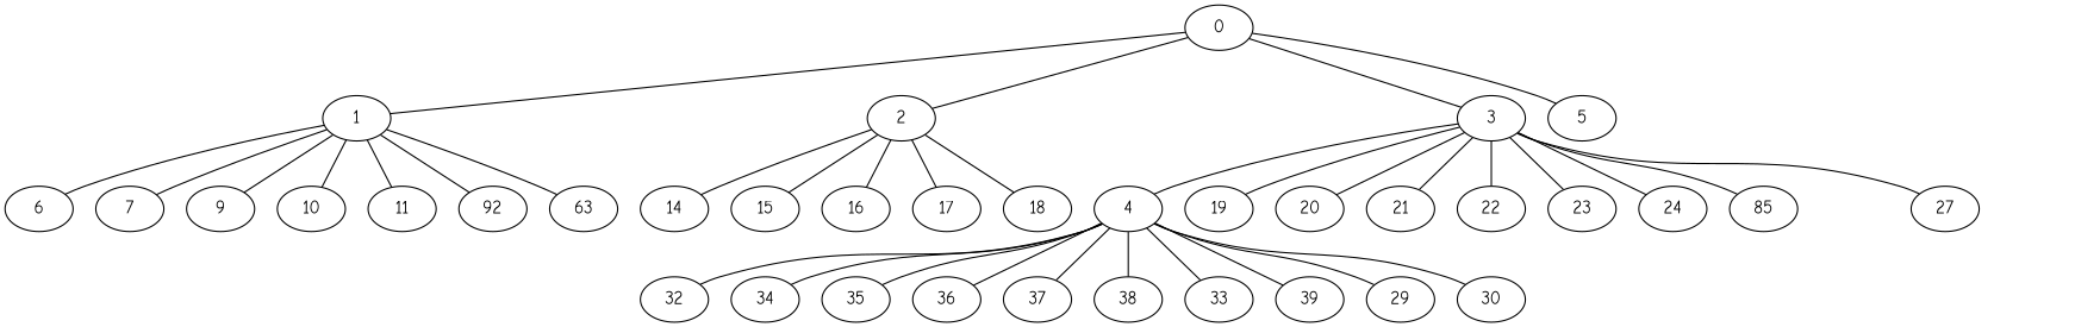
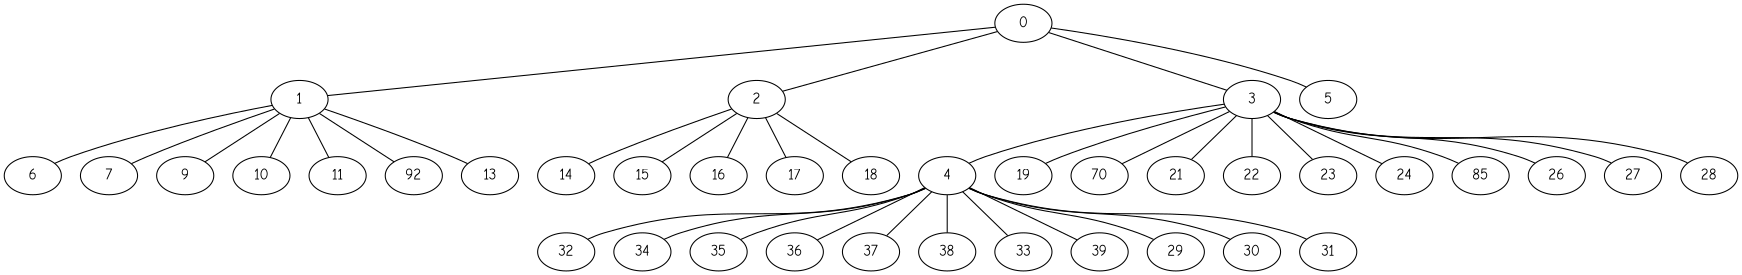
  graph {
    fontname="Comic Neue"
    node [fontname="Comic Neue"]
    edge [fontname="Comic Neue"]
    0
    1
    2
    3
    5
    6
    7
    9
    10
    11
    n11 [label=92]
-   13 [label=63]
+   13
    14
    15
    16
    17
    18
    4
    19
-   20
+   20 [label=70]
    21
    22
    23
    24
    n25 [label=85]
+   26
    27
+   28
    32
    34
    35
    36
    37
    38
    33
    39
    29
    30
+   31
    0 -- 1
    0 -- 2
    0 -- 3
    0 -- 5
    1 -- 6
    1 -- 7
    1 -- 9
    1 -- 10
    1 -- 11
    1 -- n11
    1 -- 13
    2 -- 14
    2 -- 15
    2 -- 16
    2 -- 17
    2 -- 18
    3 -- 4
    3 -- 19
    3 -- 20
    3 -- 21
    3 -- 22
    3 -- 23
    3 -- 24
    3 -- n25
+   3 -- 26
    3 -- 27
+   3 -- 28
    4 -- 32
    4 -- 34
    4 -- 35
    4 -- 36
    4 -- 37
    4 -- 38
    4 -- 33
    4 -- 39
    4 -- 29
    4 -- 30
+   4 -- 31
  }
